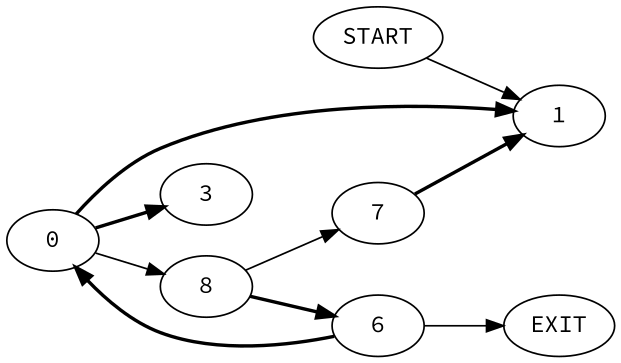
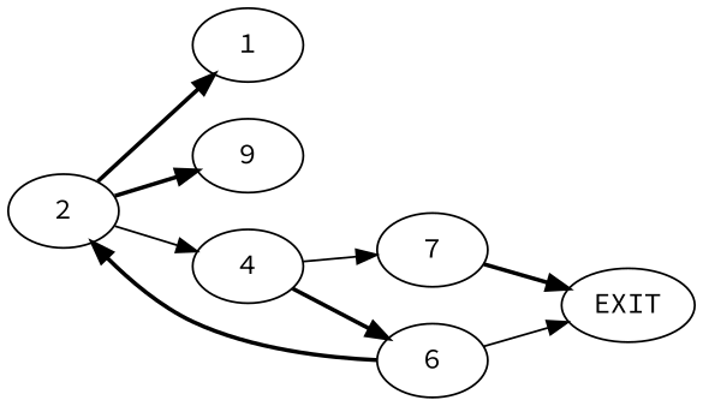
  digraph {
    fontname="Source Code Pro"
    rankdir=LR
    node [fontname="Source Code Pro"]
    edge [fontname="Source Code Pro" style=bold]
-   n1 [label=START]
    1
    n3 [label=EXIT]
-   2 [label=0]
-   3
-   4 [label=8]
+   2
+   3 [label=9]
+   4
    n7 [label=7]
    6
-   n1 -> 1 [style=solid]
    2 -> 1
    2 -> 3
    2 -> 4 [style=solid]
    4 -> n7 [style=solid]
    4 -> 6
-   n7 -> 1
+   n7 -> n3
    6 -> n3 [style=solid]
    6 -> 2
  }
